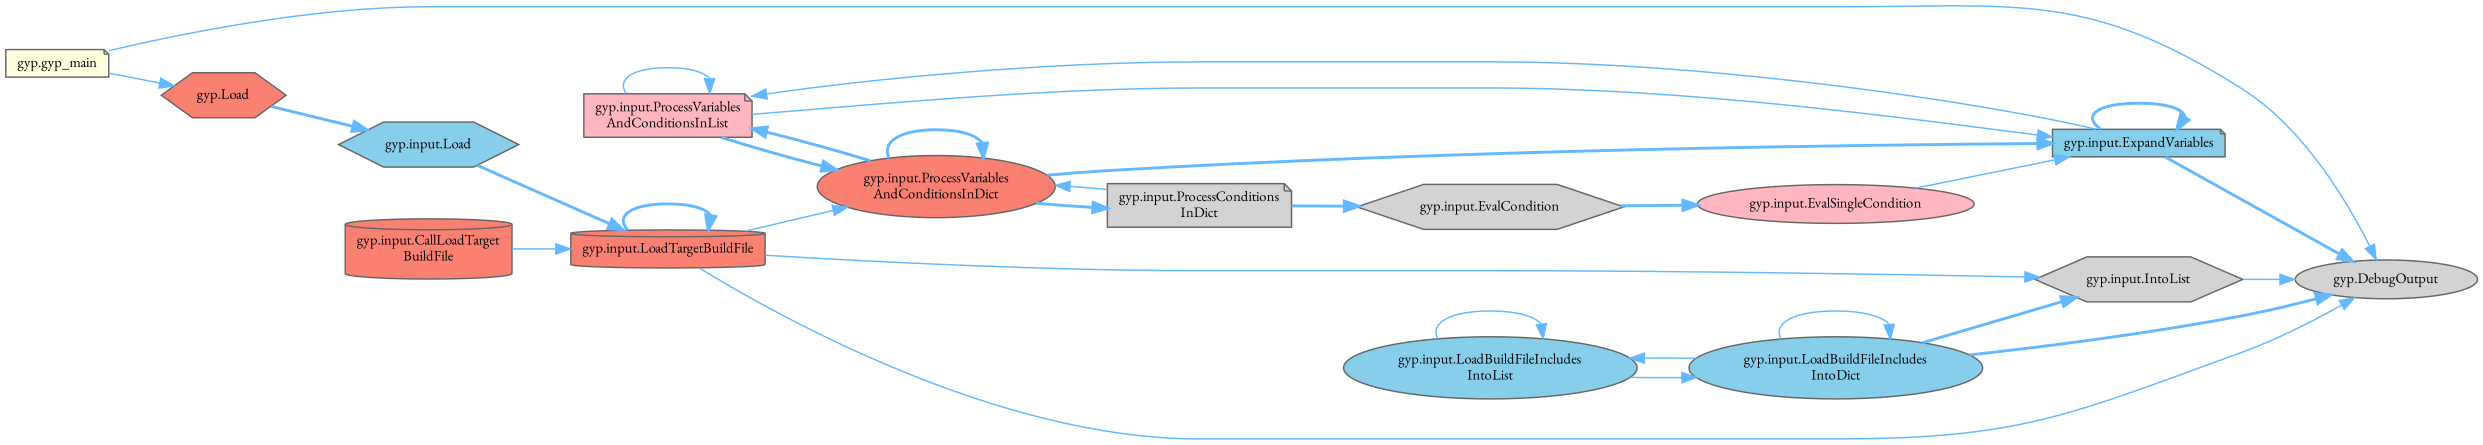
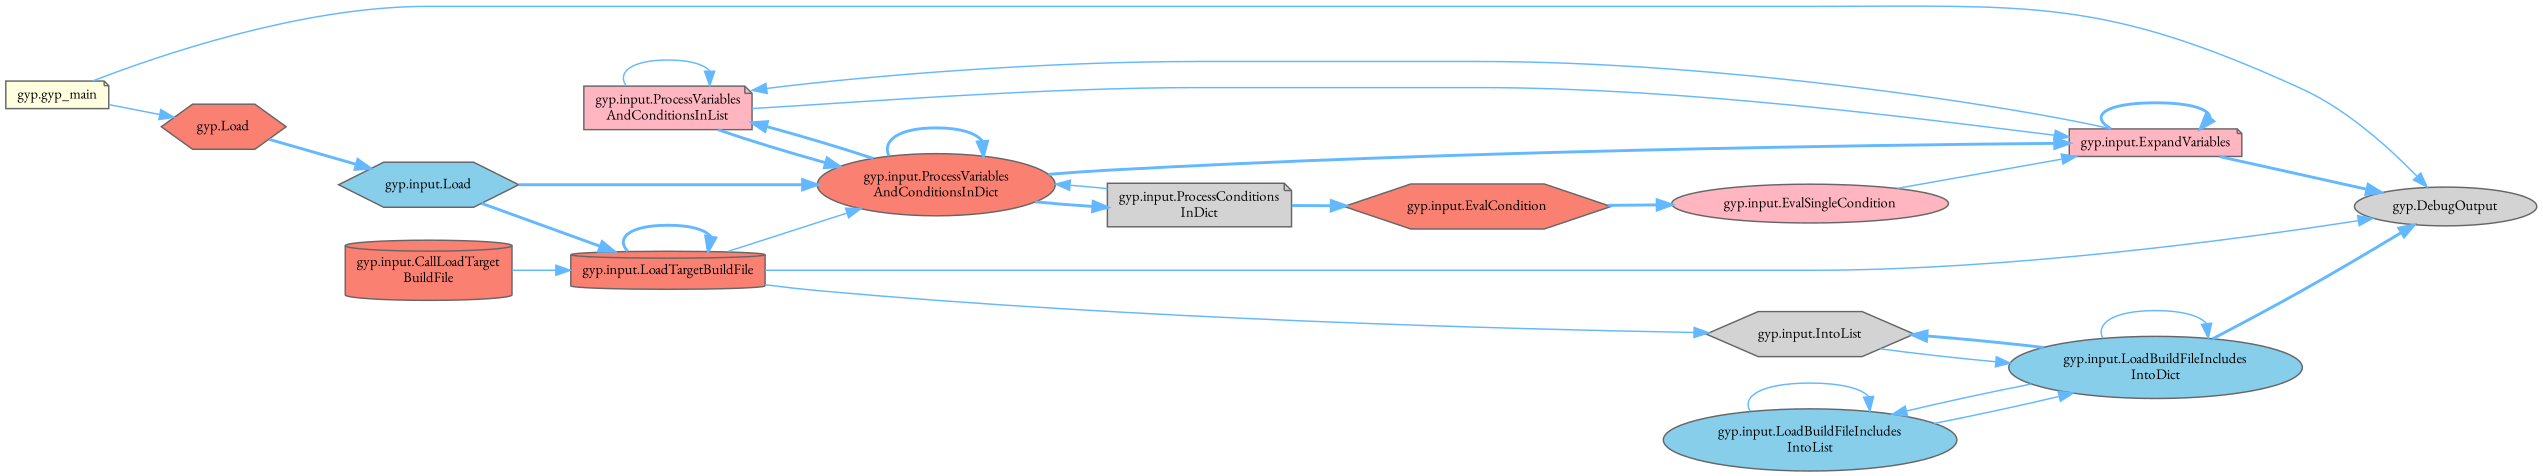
  digraph {
    fontname="EB Garamond"
    rankdir=RL
    node [color=grey40 fillcolor=salmon fontname="EB Garamond" fontsize=10 shape=ellipse style=filled]
    edge [color=steelblue1 dir=back fontname="EB Garamond" fontsize=10 labelfontname=Helvetica labelfontsize=10 style=solid]
    n1 [color=gray40 fillcolor=lightgrey fontcolor=black height=0.2 label="gyp.DebugOutput" width=0.4]
-   n2 [fillcolor=skyblue height=0.2 label="gyp.input.ExpandVariables" shape=note width=0.4]
+   n2 [fillcolor=lightpink height=0.2 label="gyp.input.ExpandVariables" shape=note width=0.4]
    n3 [fillcolor=lightyellow height=0.2 label="gyp.gyp_main" shape=note width=0.4]
    n4 [height=0.2 label="gyp.input.LoadTargetBuildFile" shape=cylinder width=0.4]
    n5 [fillcolor=skyblue height=0.2 label="gyp.input.LoadBuildFileIncludes\lIntoDict" width=0.4]
    n6 [fillcolor=lightpink height=0.2 label="gyp.input.EvalSingleCondition" width=0.4]
    n7 [height=0.2 label="gyp.input.ProcessVariables\lAndConditionsInDict" width=0.4]
    n8 [fillcolor=lightpink height=0.2 label="gyp.input.ProcessVariables\lAndConditionsInList" shape=note width=0.4]
    n9 [fillcolor=skyblue height=0.2 label="gyp.input.Load" shape=hexagon width=0.4]
    n10 [height=0.2 label="gyp.input.CallLoadTarget\lBuildFile" shape=cylinder width=0.4]
    n11 [fillcolor=skyblue height=0.2 label="gyp.input.LoadBuildFileIncludes\lIntoList" width=0.4]
    n12 [fillcolor=lightgrey height=0.2 label="gyp.input.IntoList" shape=hexagon width=0.4]
-   n13 [fillcolor=lightgrey height=0.2 label="gyp.input.EvalCondition" shape=hexagon width=0.4]
+   n13 [height=0.2 label="gyp.input.EvalCondition" shape=hexagon width=0.4]
    n14 [fillcolor=lightgrey height=0.2 label="gyp.input.ProcessConditions\lInDict" shape=note width=0.4]
    n15 [height=0.2 label="gyp.Load" shape=hexagon width=0.4]
    n1 -> n2 [style=bold]
    n1 -> n3
    n1 -> n4
    n1 -> n5 [style=bold]
    n2 -> n2 [style=bold]
    n2 -> n6
    n2 -> n7 [style=bold]
    n2 -> n8
    n4 -> n4 [style=bold]
    n4 -> n9 [style=bold]
    n4 -> n10
    n5 -> n5
    n5 -> n11
-   n1 -> n12
+   n5 -> n12
    n6 -> n13 [style=bold]
    n7 -> n4
    n7 -> n7 [style=bold]
    n7 -> n8 [style=bold]
+   n7 -> n9 [style=bold]
    n7 -> n14
    n8 -> n2
    n8 -> n7 [style=bold]
    n8 -> n8
    n9 -> n15 [style=bold]
    n11 -> n5
    n11 -> n11
    n12 -> n4
    n12 -> n5 [style=bold]
    n13 -> n14 [style=bold]
    n14 -> n7 [style=bold]
    n15 -> n3
  }
